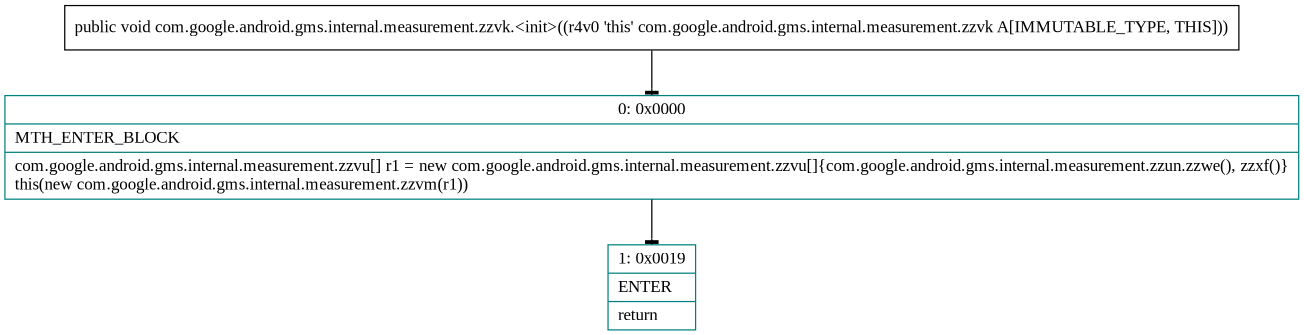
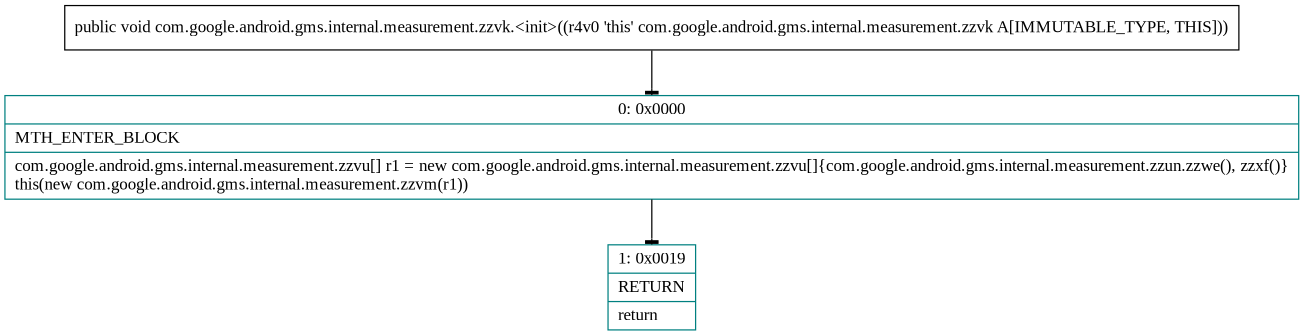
  digraph {
    fontname="Liberation Serif"
    node [shape=record color=teal fontname="Liberation Serif"]
    edge [arrowhead=tee fontname="Liberation Serif"]
    n1 [label="{0\:\ 0x0000|MTH_ENTER_BLOCK\l|com.google.android.gms.internal.measurement.zzvu[] r1 = new com.google.android.gms.internal.measurement.zzvu[]\{com.google.android.gms.internal.measurement.zzun.zzwe(), zzxf()\}\lthis(new com.google.android.gms.internal.measurement.zzvm(r1))\l}"]
-   n2 [label="{1\:\ 0x0019|ENTER\l|return\l}"]
+   n2 [label="{1\:\ 0x0019|RETURN\l|return\l}"]
    n3 [label="{public void com.google.android.gms.internal.measurement.zzvk.\<init\>((r4v0 'this' com.google.android.gms.internal.measurement.zzvk A[IMMUTABLE_TYPE, THIS])) }" color=black]
    n1 -> n2
    n3 -> n1
  }
